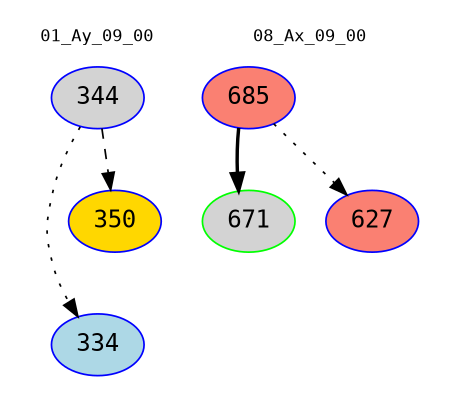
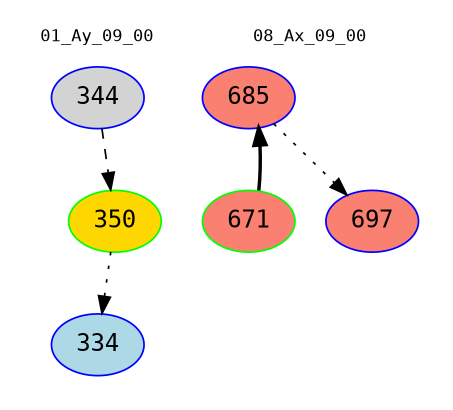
  digraph {
    fontname="DejaVu Sans Mono"
    node [color=blue fillcolor=lightgrey fontname="DejaVu Sans Mono" style=filled]
    edge [color=black fontname="DejaVu Sans Mono" style=dotted]
    n1 [label=344]
    n2 [fillcolor=lightblue label=334]
-   n3 [fillcolor=gold label=350]
+   n3 [color=green fillcolor=gold label=350]
    n4 [fillcolor=salmon label=685]
-   n5 [color=green label=671]
-   n6 [fillcolor=salmon label=627]
+   n5 [color=green fillcolor=salmon label=671]
+   n6 [fillcolor=salmon label=697]
    subgraph cluster_1 {
      color=white
      fontsize=10
      label="01_Ay_09_00"
      n1
      n2
      n3
    }
    subgraph cluster_2 {
      color=white
      fontsize=10
      label="08_Ax_09_00"
      n4
      n5
      n6
    }
-   n1 -> n2
+   n3 -> n2
    n1 -> n3 [style=dashed]
-   n4 -> n5 [style=bold]
+   n5 -> n4 [style=bold]
    n4 -> n6
  }
